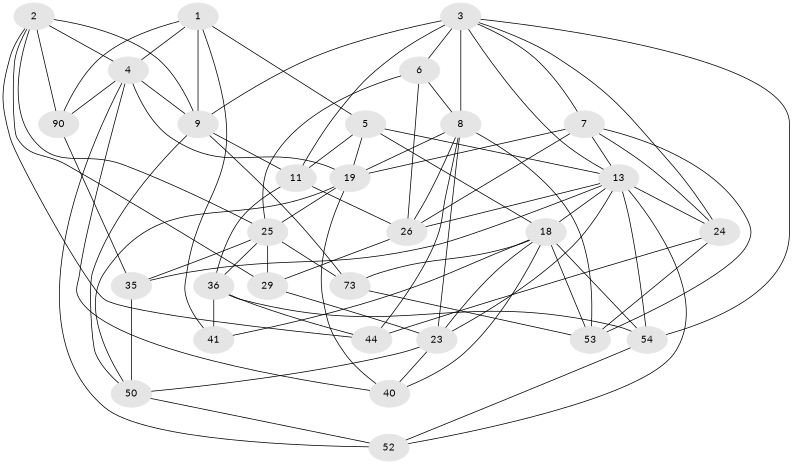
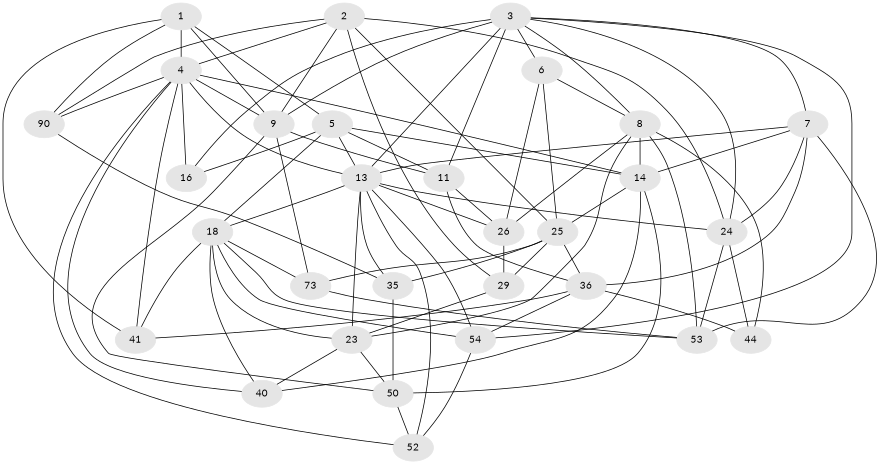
  graph {
    fontname=Lato
    node [color=gray90 fontname=Lato style=filled]
    edge [fontname=Lato]
    1 [super="+19"]
    4 [super="+12"]
    5 [super="+46"]
    9 [super="+57+41"]
    n5 [label=90]
    n6 [label=41]
-   14 [super="+23" label=19]
+   14 [super="+23"]
    13 [super="+20+61"]
+   16
    40
    n11 [label=52]
    11 [super="+37"]
    18 [super="+55+56"]
    n14 [label=73]
    50 [super="+51"]
    35
    25 [super="+47"]
    2 [super="+28"]
    24 [super="+29"]
    n20 [label=29]
    44
    53
    36 [super="+60"]
    n24 [label=23 super="+42"]
    3 [super="+45+17"]
    6
    7 [super="+30"]
    8 [super="+48+39+38"]
    54
    26 [super="+34"]
    1 -- 4
    1 -- 5
    1 -- 9
    1 -- n5
    1 -- n6
    4 -- 9 [weight=2]
    4 -- n5
+   4 -- n6
    4 -- 14
+   4 -- 13
+   4 -- 16
    4 -- 40
    4 -- n11
    5 -- 14
    5 -- 13
+   5 -- 16
    5 -- 11
    5 -- 18
    9 -- 11
    9 -- n14
    9 -- 50
    n5 -- 35
    14 -- 40
    14 -- 50
    14 -- 25
    13 -- n11
    13 -- 18
    13 -- 35
    13 -- 24
    13 -- n24
    13 -- 54
    13 -- 26
    11 -- 36
    11 -- 26
    18 -- n6
    18 -- 40
    18 -- n14
    18 -- 53
    18 -- n24
    18 -- 54
    n14 -- 53
    50 -- n11
    35 -- 50
    25 -- n14
    25 -- 35
    25 -- n20
    25 -- 36
    2 -- 4
    2 -- 9
    2 -- n5
    2 -- 25
-   2 -- 44
+   2 -- 24
    2 -- n20
    24 -- 44
    24 -- 53
    n20 -- n24
    36 -- n6
    36 -- 44
    36 -- 54
    n24 -- 40
    n24 -- 50
    3 -- 9
    3 -- 13
+   3 -- 16
    3 -- 11 [weight=2]
    3 -- 24
    3 -- 6
    3 -- 7
    3 -- 8
    3 -- 54
    6 -- 25
    6 -- 8
    6 -- 26
    7 -- 14
    7 -- 13
    7 -- 24
    7 -- 53
-   7 -- 26
+   7 -- 36
    8 -- 14 [weight=2]
    8 -- 44
    8 -- 53
    8 -- n24
    8 -- 26 [weight=2]
    54 -- n11
    26 -- n20
  }
